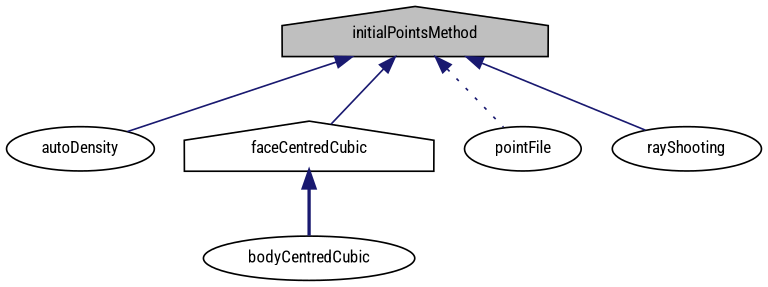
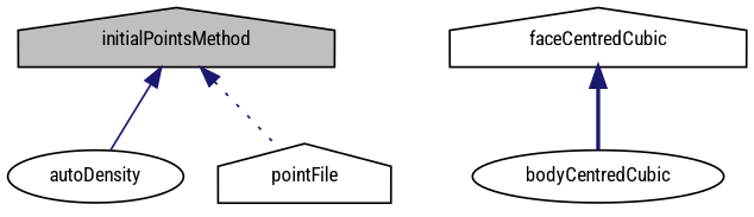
  digraph {
    fontname="Roboto Condensed"
    node [color=black fontname="Roboto Condensed" fontsize=10 shape=ellipse]
    edge [color=midnightblue dir=back fontname="Roboto Condensed" fontsize=10 labelfontname=FreeSans labelfontsize=10 style=solid]
    n1 [fillcolor=grey75 fontcolor=black height=0.2 label=initialPointsMethod shape=house style=filled width=0.4]
    n2 [height=0.2 label=autoDensity width=0.4]
    n3 [height=0.2 label=faceCentredCubic shape=house width=0.4]
-   n4 [height=0.2 label=pointFile width=0.4]
-   n5 [height=0.2 label=rayShooting width=0.4]
+   n4 [height=0.2 label=pointFile shape=house width=0.4]
    n6 [height=0.2 label=bodyCentredCubic width=0.4]
    n1 -> n2
-   n1 -> n3
    n1 -> n4 [style=dotted]
-   n1 -> n5
    n3 -> n6 [style=bold]
  }
